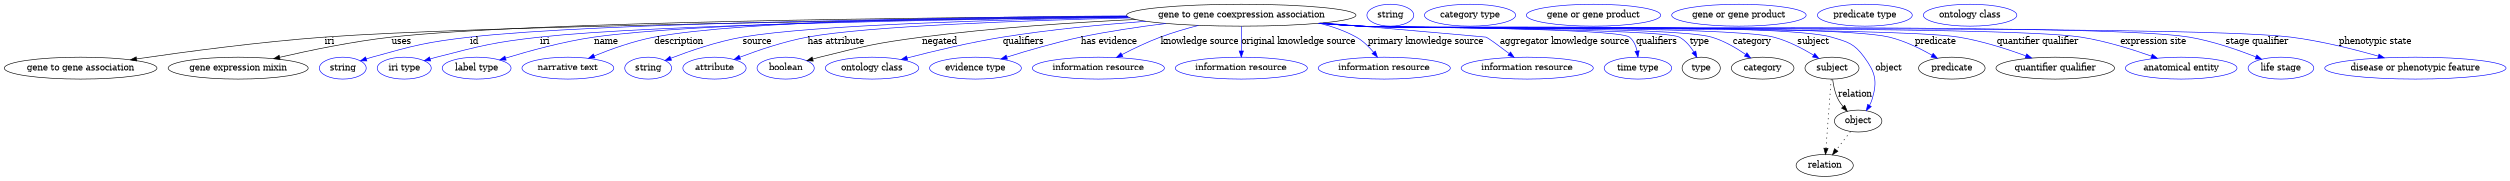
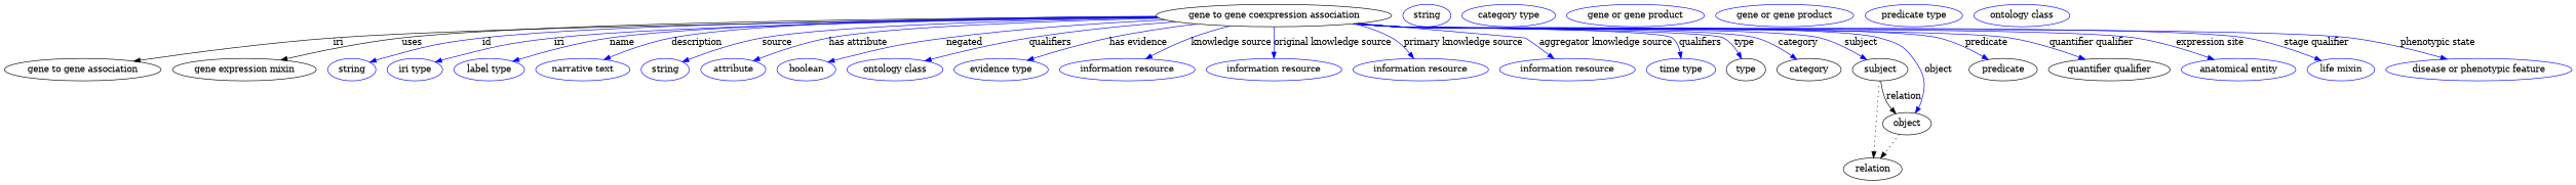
  digraph {
    node [color=blue]
    edge [color=blue style=solid]
    n1 [height=0.5 label="gene to gene coexpression association" width=5.2356 color=""]
    "gene to gene association" [height=0.5 width=3.4844 color=""]
    "gene expression mixin" [height=0.5 width=3.1955 color=""]
    n4 [height=0.5 label=string width=1.0652]
    n5 [height=0.5 label="iri type" width=1.2277]
    n6 [height=0.5 label="label type" width=1.5707]
    n7 [height=0.5 label="narrative text" width=2.0943]
    n8 [height=0.5 label=string width=1.0652]
    n9 [height=0.5 label=attribute width=1.4443]
    n10 [height=0.5 label=boolean width=1.2999]
    n11 [height=0.5 label="ontology class" width=2.1304]
    n12 [height=0.5 label="evidence type" width=2.0943]
    n13 [height=0.5 label="information resource" width=3.015]
    n14 [height=0.5 label="information resource" width=3.015]
    n15 [height=0.5 label="information resource" width=3.015]
    n16 [height=0.5 label="information resource" width=3.015]
    n17 [height=0.5 label="time type" width=1.5346]
    type [height=0.5 width=0.86659 color=""]
    category [height=0.5 width=1.4263 color=""]
    subject [height=0.5 width=1.2277 color=""]
    object [height=0.5 width=1.0832 color=""]
    predicate [height=0.5 width=1.5165 color=""]
    "quantifier qualifier" [height=0.5 width=2.7081 color=""]
    n24 [height=0.5 label="anatomical entity" width=2.5456]
-   n25 [height=0.5 label="life stage" width=1.4985]
+   n25 [height=0.5 label="life mixin" width=1.4985]
    n26 [height=0.5 label="disease or phenotypic feature" width=4.1344]
    relation [height=0.5 width=1.2999 color=""]
    n28 [height=0.5 label=string width=1.0652]
    n29 [height=0.5 label="category type" width=2.0762]
    n30 [height=0.5 label="gene or gene product" width=3.0692]
    n31 [height=0.5 label="gene or gene product" width=3.0692]
    n32 [height=0.5 label="predicate type" width=2.1665]
    n33 [height=0.5 label="ontology class" width=2.1304]
    n1 -> "gene to gene association" [label=iri color="" style=""]
    n1 -> "gene expression mixin" [label=uses color="" style=""]
    n1 -> n4 [label=id]
    n1 -> n5 [label=iri]
    n1 -> n6 [label=name]
    n1 -> n7 [label=description]
    n1 -> n8 [label=source]
    n1 -> n9 [label="has attribute"]
-   n1 -> n10 [color=black label=negated]
+   n1 -> n10 [label=negated]
    n1 -> n11 [label=qualifiers]
    n1 -> n12 [label="has evidence"]
    n1 -> n13 [label="knowledge source"]
    n1 -> n14 [label="original knowledge source"]
    n1 -> n15 [label="primary knowledge source"]
    n1 -> n16 [label="aggregator knowledge source"]
    n1 -> n17 [label=qualifiers]
    n1 -> type [label=type]
    n1 -> category [label=category]
    n1 -> subject [label=subject]
    n1 -> object [label=object]
    n1 -> predicate [label=predicate]
    n1 -> "quantifier qualifier" [label="quantifier qualifier"]
    n1 -> n24 [label="expression site"]
    n1 -> n25 [label="stage qualifier"]
    n1 -> n26 [label="phenotypic state"]
    subject -> object [label=relation color="" style=""]
    subject -> relation [style=dotted color=""]
    object -> relation [style=dotted color=""]
  }
